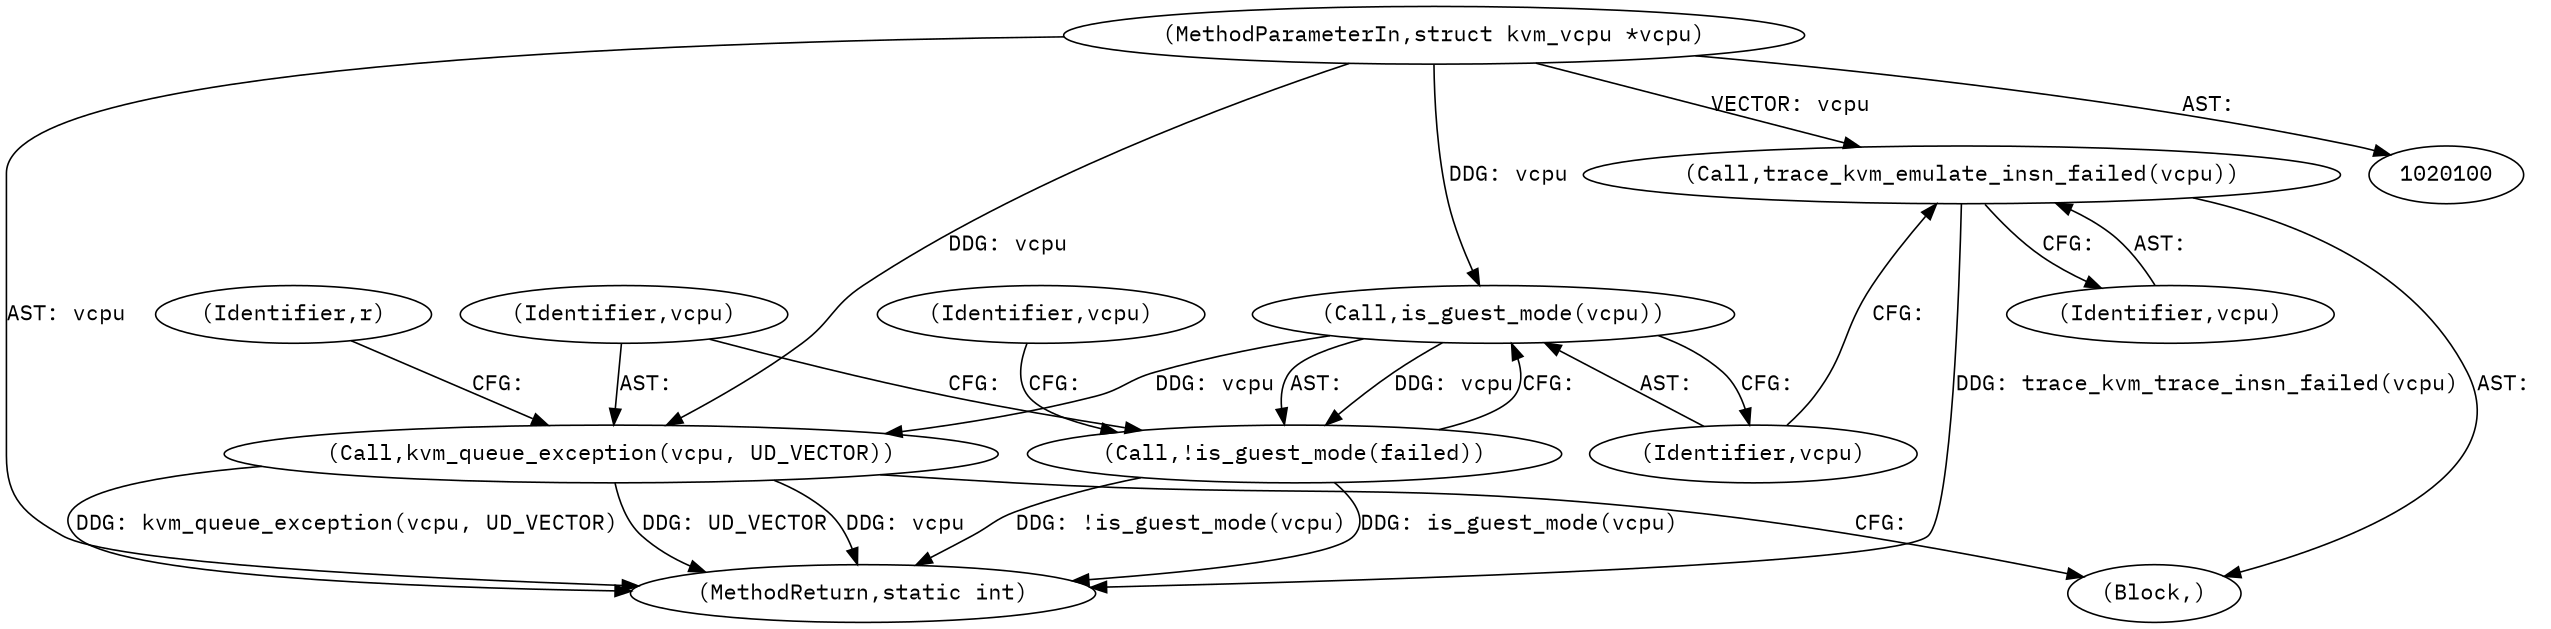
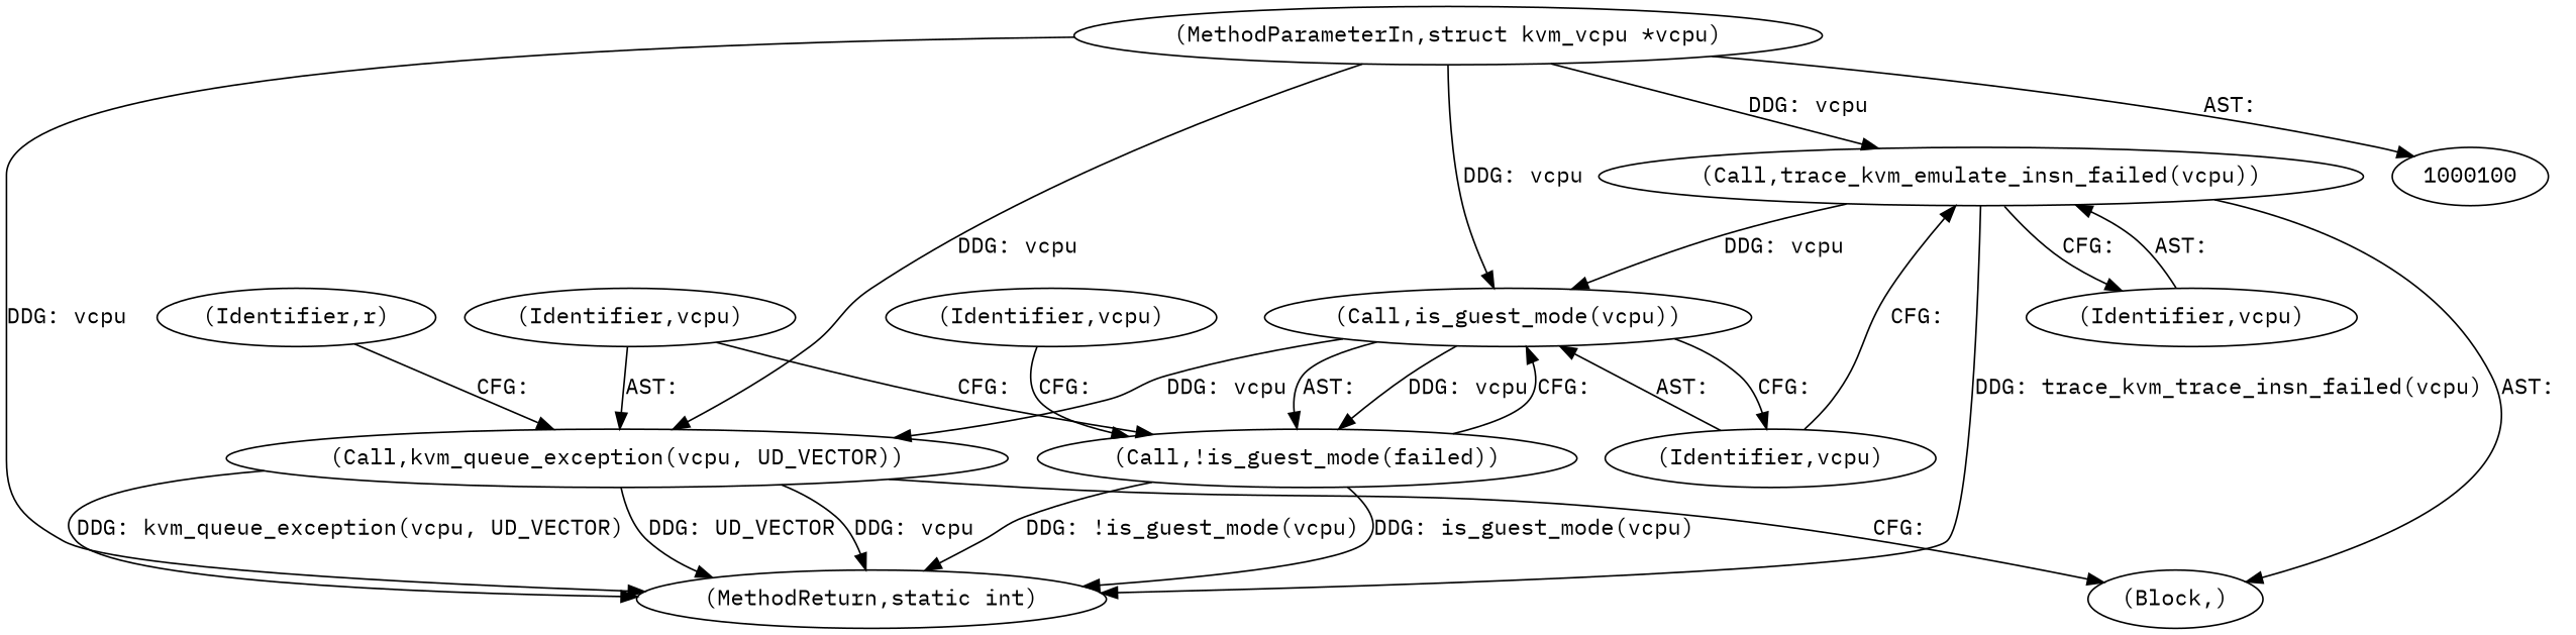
  digraph {
    fontname="IBM Plex Mono"
    node [fontname="IBM Plex Mono"]
    edge [fontname="IBM Plex Mono"]
    n1 [label="(MethodParameterIn,struct kvm_vcpu *vcpu)"]
    n2 [label="(Call,trace_kvm_emulate_insn_failed(vcpu))"]
    n3 [label="(Call,is_guest_mode(vcpu))"]
    n4 [label="(Call,kvm_queue_exception(vcpu, UD_VECTOR))"]
    n5 [label="(MethodReturn,static int)"]
-   1000100 [label=1020100]
+   1000100
    n7 [label="(Block,)"]
    n8 [label="(Identifier,vcpu)"]
    n9 [label="(Call,!is_guest_mode(failed))"]
    n10 [label="(Identifier,vcpu)"]
    n11 [label="(Identifier,r)"]
    n12 [label="(Identifier,vcpu)"]
    n13 [label="(Identifier,vcpu)"]
-   n1 -> n2 [label="VECTOR: vcpu"]
+   n1 -> n2 [label="DDG: vcpu"]
    n1 -> n3 [label="DDG: vcpu"]
    n1 -> n4 [label="DDG: vcpu"]
-   n1 -> n5 [label="AST: vcpu"]
+   n1 -> n5 [label="DDG: vcpu"]
    n1 -> 1000100 [label="AST: "]
+   n2 -> n3 [label="DDG: vcpu"]
    n2 -> n5 [label="DDG: trace_kvm_trace_insn_failed(vcpu)"]
    n2 -> n7 [label="AST: "]
    n2 -> n8 [label="CFG: "]
    n3 -> n4 [label="DDG: vcpu"]
    n3 -> n9 [label="AST: "]
    n3 -> n9 [label="DDG: vcpu"]
    n3 -> n10 [label="CFG: "]
    n4 -> n5 [label="DDG: UD_VECTOR"]
    n4 -> n5 [label="DDG: vcpu"]
    n4 -> n5 [label="DDG: kvm_queue_exception(vcpu, UD_VECTOR)"]
    n4 -> n7 [label="CFG: "]
    n8 -> n2 [label="AST: "]
    n9 -> n3 [label="CFG: "]
    n9 -> n5 [label="DDG: is_guest_mode(vcpu)"]
    n9 -> n5 [label="DDG: !is_guest_mode(vcpu)"]
    n10 -> n2 [label="CFG: "]
    n10 -> n3 [label="AST: "]
    n11 -> n4 [label="CFG: "]
    n12 -> n4 [label="AST: "]
    n12 -> n9 [label="CFG: "]
    n13 -> n9 [label="CFG: "]
  }
